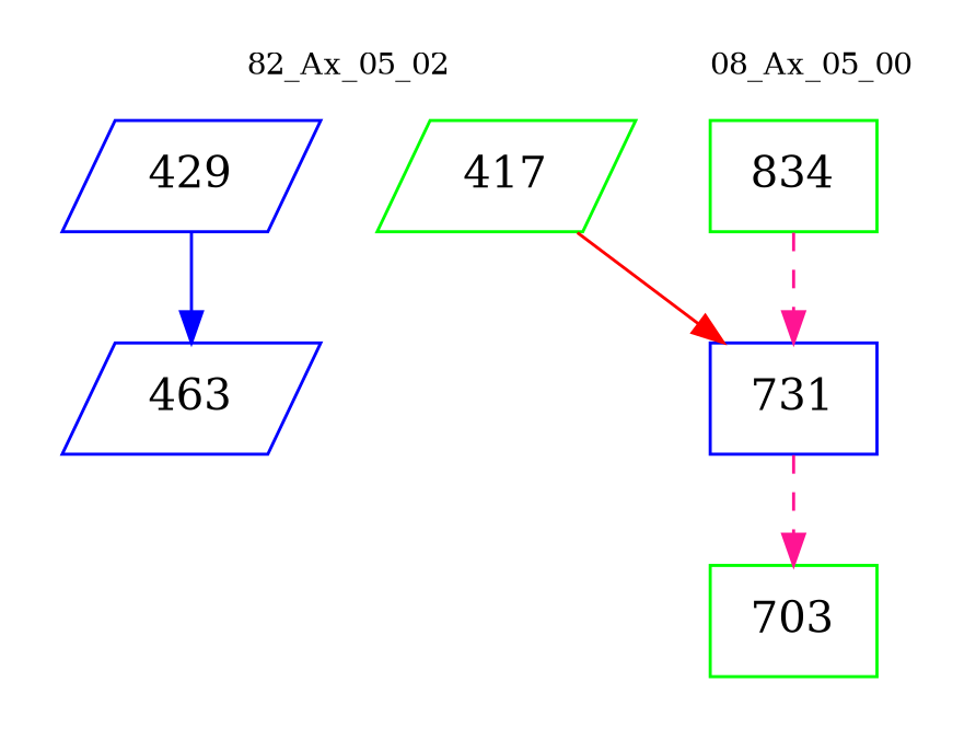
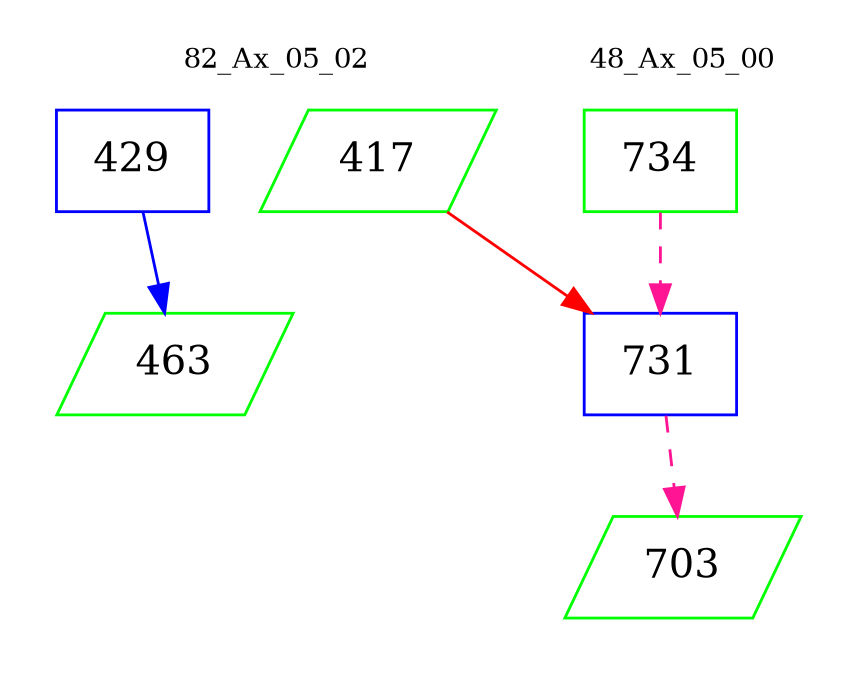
  digraph {
    node [color=green shape=parallelogram]
    edge [color=deeppink style=solid]
    n1 [label=417]
-   n2 [color=blue label=429]
-   n3 [color=blue label=463]
-   n4 [label=834 shape=box]
+   n2 [color=blue label=429 shape=box]
+   n3 [label=463]
+   n4 [label=734 shape=box]
    n5 [color=blue label=731 shape=box]
-   n6 [label=703 shape=box]
+   n6 [label=703]
    subgraph cluster_1 {
      color=white
      fontsize=10
      label="82_Ax_05_02"
      n1
      n2
      n3
    }
    subgraph cluster_2 {
      color=white
      fontsize=10
-     label="08_Ax_05_00"
+     label="48_Ax_05_00"
      n4
      n5
      n6
    }
    n1 -> n5 [color=red]
    n2 -> n3 [color=blue]
    n4 -> n5 [style=dashed]
    n5 -> n6 [style=dashed]
  }
